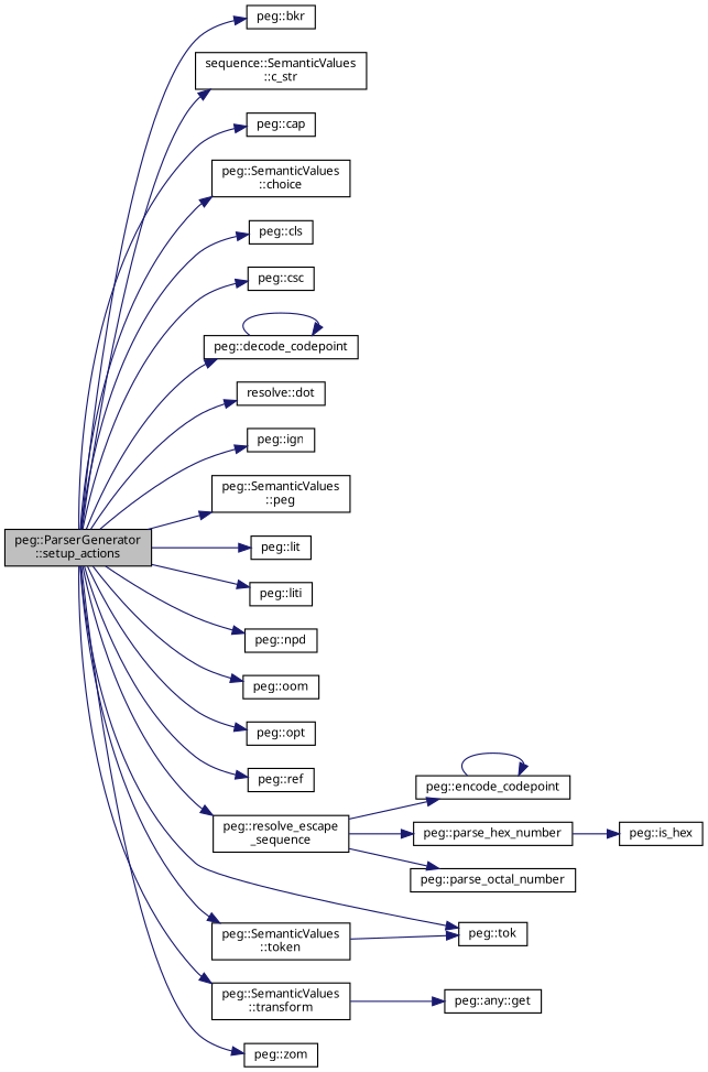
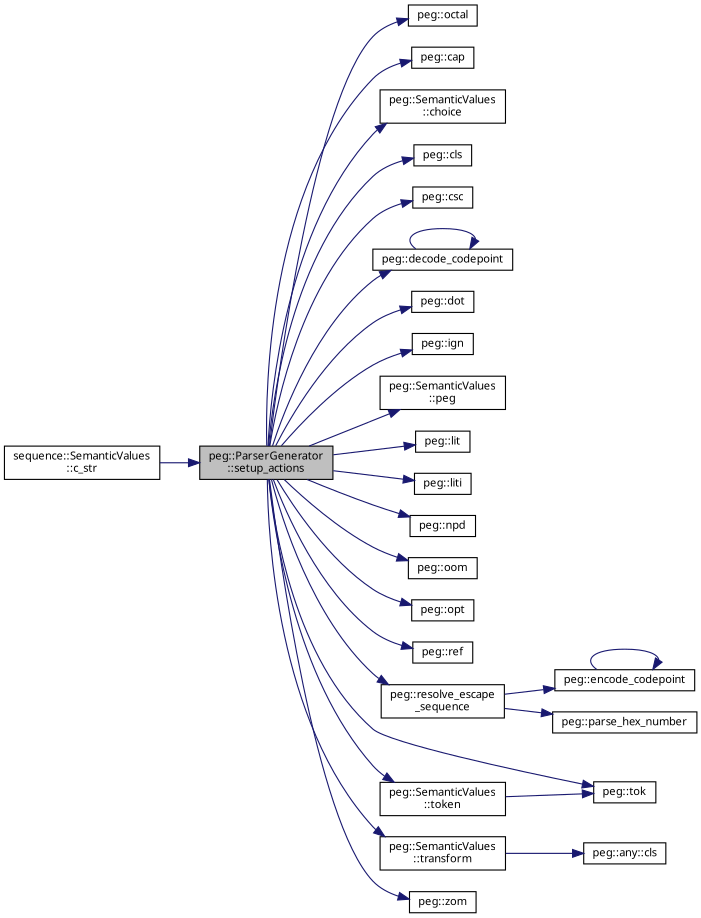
  digraph {
    fontname="Noto Sans"
    rankdir=LR
    node [color=black fillcolor=white fontname="Noto Sans" fontsize=10 shape=record style=filled]
    edge [color=midnightblue fontname="Noto Sans" fontsize=10 labelfontname=Helvetica labelfontsize=10 style=solid]
    n1 [fillcolor=grey75 fontcolor=black height=0.2 label="peg::ParserGenerator\l::setup_actions" width=0.4]
-   n2 [height=0.2 label="peg::bkr" width=0.4]
+   n2 [height=0.2 label="peg::octal" width=0.4]
    n3 [height=0.2 label="sequence::SemanticValues\l::c_str" width=0.4]
    n4 [height=0.2 label="peg::cap" width=0.4]
    n5 [height=0.2 label="peg::SemanticValues\l::choice" width=0.4]
    n6 [height=0.2 label="peg::cls" width=0.4]
    n7 [height=0.2 label="peg::csc" width=0.4]
    n8 [height=0.2 label="peg::decode_codepoint" width=0.4]
-   n9 [height=0.2 label="resolve::dot" width=0.4]
+   n9 [height=0.2 label="peg::dot" width=0.4]
    n10 [height=0.2 label="peg::ign" width=0.4]
    n11 [height=0.2 label="peg::SemanticValues\l::peg" width=0.4]
    n12 [height=0.2 label="peg::lit" width=0.4]
    n13 [height=0.2 label="peg::liti" width=0.4]
    n14 [height=0.2 label="peg::npd" width=0.4]
    n15 [height=0.2 label="peg::oom" width=0.4]
    n16 [height=0.2 label="peg::opt" width=0.4]
    n17 [height=0.2 label="peg::ref" width=0.4]
    n18 [height=0.2 label="peg::resolve_escape\l_sequence" width=0.4]
    n19 [height=0.2 label="peg::tok" width=0.4]
    n20 [height=0.2 label="peg::SemanticValues\l::token" width=0.4]
    n21 [height=0.2 label="peg::SemanticValues\l::transform" width=0.4]
    n22 [height=0.2 label="peg::zom" width=0.4]
    n23 [height=0.2 label="peg::encode_codepoint" width=0.4]
    n24 [height=0.2 label="peg::parse_hex_number" width=0.4]
-   n25 [height=0.2 label="peg::parse_octal_number" width=0.4]
-   n26 [height=0.2 label="peg::any::get" width=0.4]
-   n27 [height=0.2 label="peg::is_hex" width=0.4]
+   n26 [height=0.2 label="peg::any::cls" width=0.4]
    n1 -> n2
-   n1 -> n3
+   n3 -> n1
    n1 -> n4
    n1 -> n5
    n1 -> n6
    n1 -> n7
    n1 -> n8
    n1 -> n9
    n1 -> n10
    n1 -> n11
    n1 -> n12
    n1 -> n13
    n1 -> n14
    n1 -> n15
    n1 -> n16
    n1 -> n17
    n1 -> n18
    n1 -> n19
    n1 -> n20
    n1 -> n21
    n1 -> n22
    n8 -> n8
    n18 -> n23
    n18 -> n24
-   n18 -> n25
    n20 -> n19
    n21 -> n26
    n23 -> n23
-   n24 -> n27
  }
